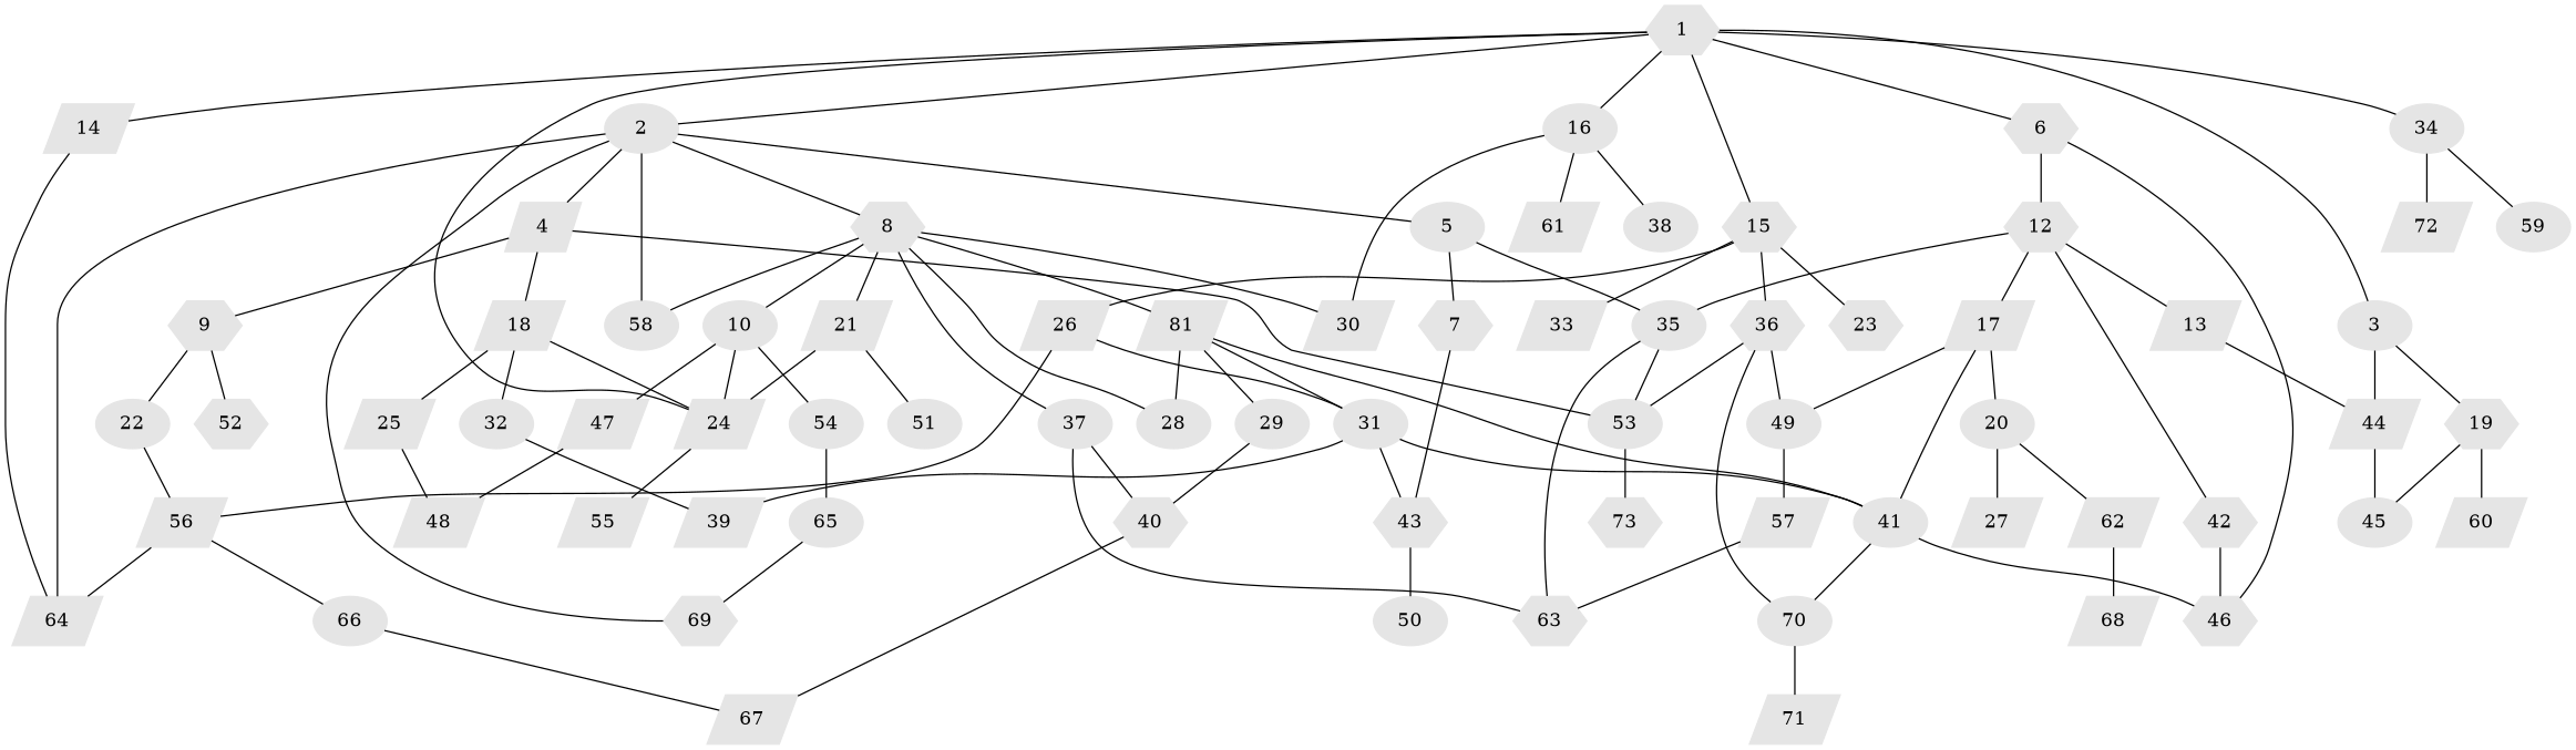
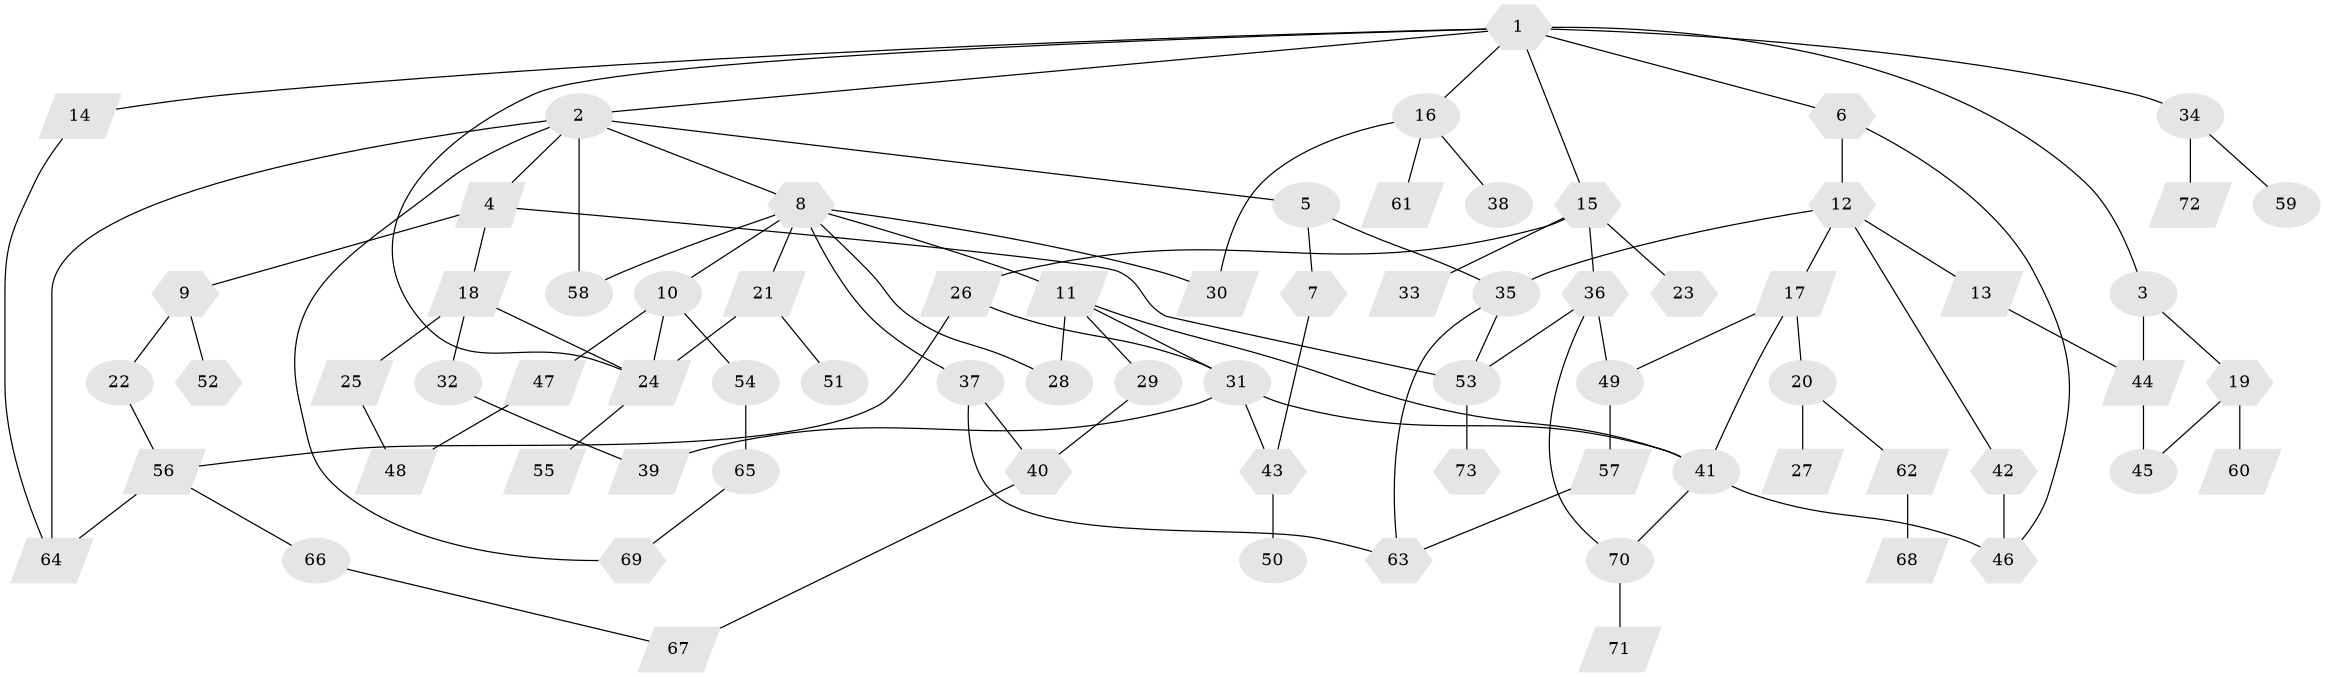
  graph {
    node [color=gray90 shape=parallelogram style=filled]
    1 [shape=hexagon]
    2 [shape=ellipse]
    3 [shape=ellipse]
    6 [shape=hexagon]
    14
    15 [shape=hexagon]
    16 [shape=ellipse]
    24
    34 [shape=ellipse]
    4
    5 [shape=ellipse]
    8 [shape=hexagon]
    58 [shape=ellipse]
    64
    69 [shape=hexagon]
    19 [shape=hexagon]
    44
    12 [shape=hexagon]
    46 [shape=hexagon]
    23 [shape=hexagon]
    26
    33
    36 [shape=hexagon]
    30
    38 [shape=ellipse]
    61
    55
    59 [shape=ellipse]
    72
    9 [shape=hexagon]
    18
    53 [shape=ellipse]
    7 [shape=hexagon]
    35 [shape=ellipse]
    10 [shape=ellipse]
-   11 [label=81]
+   11
    21
    28 [shape=ellipse]
    37 [shape=ellipse]
    45 [shape=ellipse]
    60
    22 [shape=ellipse]
    52 [shape=hexagon]
    25
    32 [shape=ellipse]
    73 [shape=hexagon]
    43 [shape=hexagon]
    63 [shape=hexagon]
    13
    17
    42 [shape=hexagon]
    50 [shape=ellipse]
    47
    54 [shape=ellipse]
    29 [shape=ellipse]
    31 [shape=ellipse]
    41 [shape=ellipse]
    51 [shape=ellipse]
    40 [shape=hexagon]
    56
    48
    65 [shape=ellipse]
    39
    70 [shape=ellipse]
    20 [shape=ellipse]
    49 [shape=ellipse]
    27
    62
    57
    68
    66 [shape=ellipse]
    67
    71
    1 -- 2
    1 -- 3
    1 -- 6
    1 -- 14
    1 -- 15
    1 -- 16
    1 -- 24
    1 -- 34
    2 -- 4
    2 -- 5
    2 -- 8
    2 -- 58
    2 -- 64
    2 -- 69
    3 -- 19
    3 -- 44
    6 -- 12
    6 -- 46
    14 -- 64
    15 -- 23
    15 -- 26
    15 -- 33
    15 -- 36
    16 -- 30
    16 -- 38
    16 -- 61
    24 -- 55
    34 -- 59
    34 -- 72
    4 -- 9
    4 -- 18
    4 -- 53
    5 -- 7
    5 -- 35
    8 -- 58
    8 -- 30
    8 -- 10
    8 -- 11
    8 -- 21
    8 -- 28
    8 -- 37
    19 -- 45
    19 -- 60
    44 -- 45
    12 -- 35
    12 -- 13
    12 -- 17
    12 -- 42
    26 -- 31
    26 -- 56
    36 -- 53
    36 -- 70
    36 -- 49
    9 -- 22
    9 -- 52
    18 -- 24
    18 -- 25
    18 -- 32
    53 -- 73
    7 -- 43
    35 -- 53
    35 -- 63
    10 -- 24
    10 -- 47
    10 -- 54
    11 -- 28
    11 -- 29
    11 -- 31
    11 -- 41
    21 -- 24
    21 -- 51
    37 -- 63
    37 -- 40
    22 -- 56
    25 -- 48
    32 -- 39
    43 -- 50
    13 -- 44
    17 -- 41
    17 -- 20
    17 -- 49
    42 -- 46
    47 -- 48
    54 -- 65
    29 -- 40
    31 -- 43
    31 -- 41
    31 -- 39
    41 -- 46
    41 -- 70
    40 -- 67
    56 -- 64
    56 -- 66
    65 -- 69
    70 -- 71
    20 -- 27
    20 -- 62
    49 -- 57
    62 -- 68
    57 -- 63
    66 -- 67
  }
